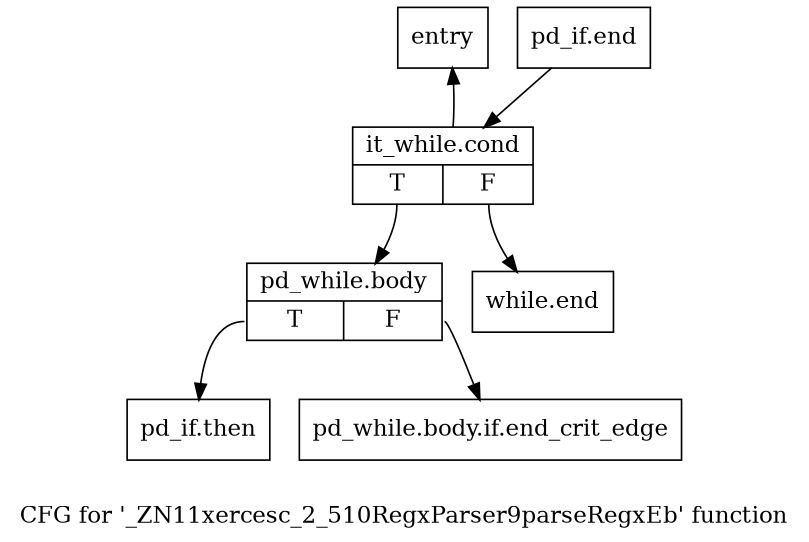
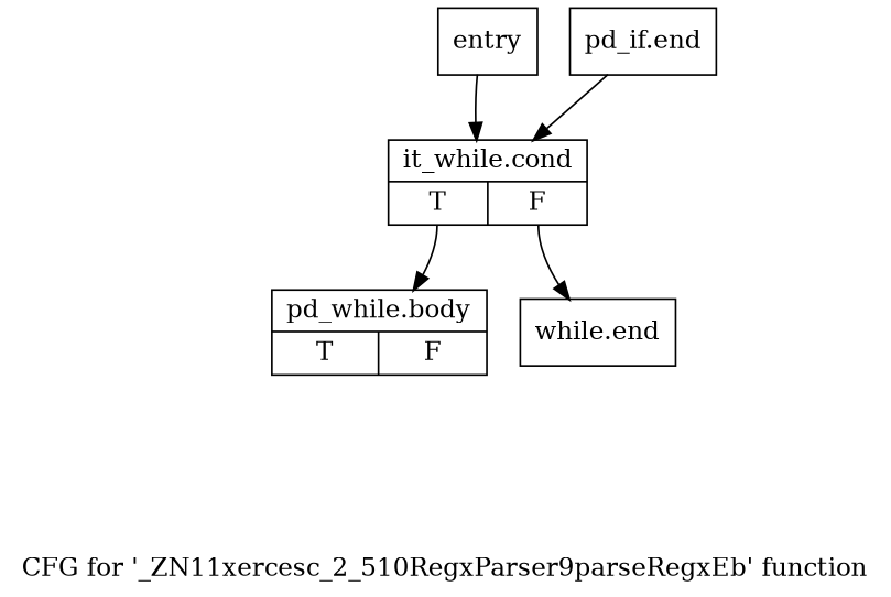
  digraph {
    label="CFG for '_ZN11xercesc_2_510RegxParser9parseRegxEb' function"
    node [shape=record]
    n1 [label="{entry}"]
    n2 [label="{it_while.cond|{<s0>T|<s1>F}}"]
    n3 [label="{pd_while.body|{<s0>T|<s1>F}}"]
    n4 [label="{while.end}"]
-   n5 [label="{pd_if.then}"]
-   n6 [label="{pd_while.body.if.end_crit_edge}"]
    n7 [label="{pd_if.end}"]
-   n2 -> n1
+   n1 -> n2
    n2 -> n3 [tailport=s0]
    n2 -> n4 [tailport=s1]
-   n3 -> n5 [tailport=s0]
-   n3 -> n6 [tailport=s1]
    n7 -> n2
  }
